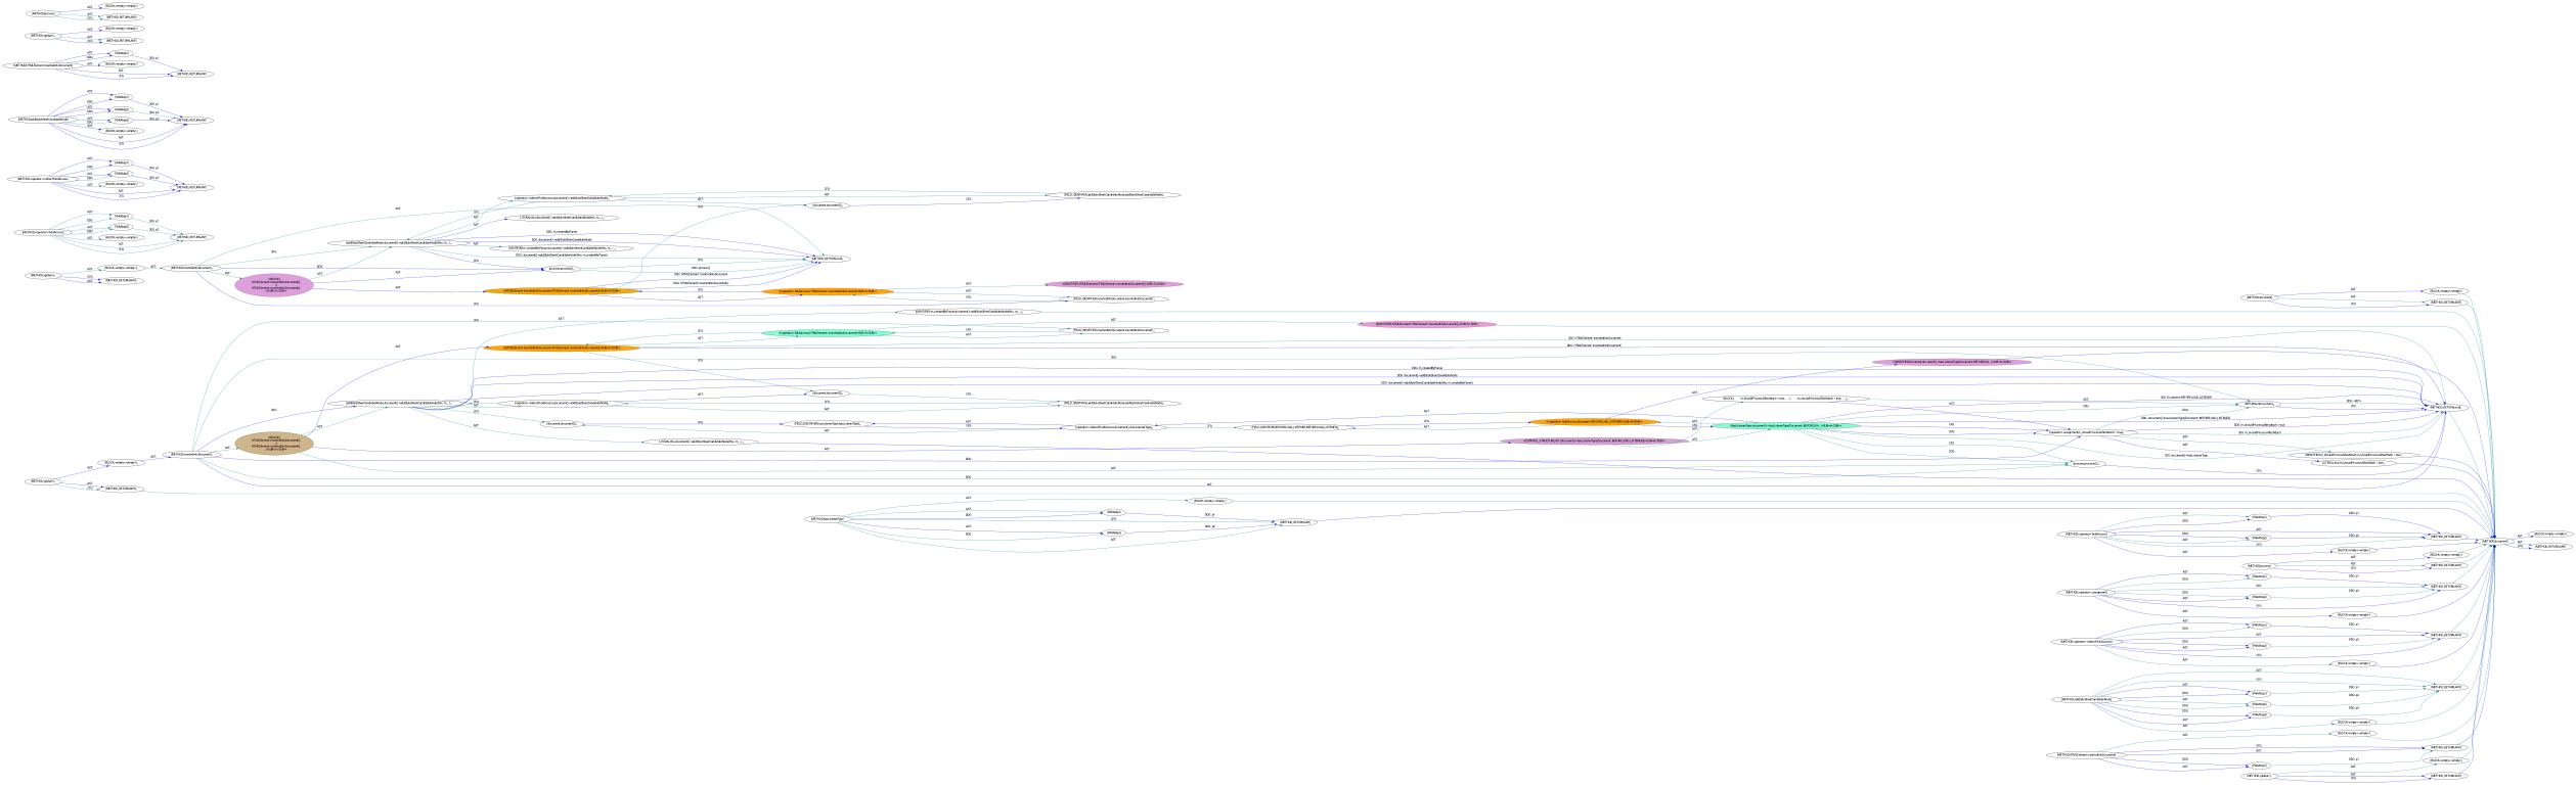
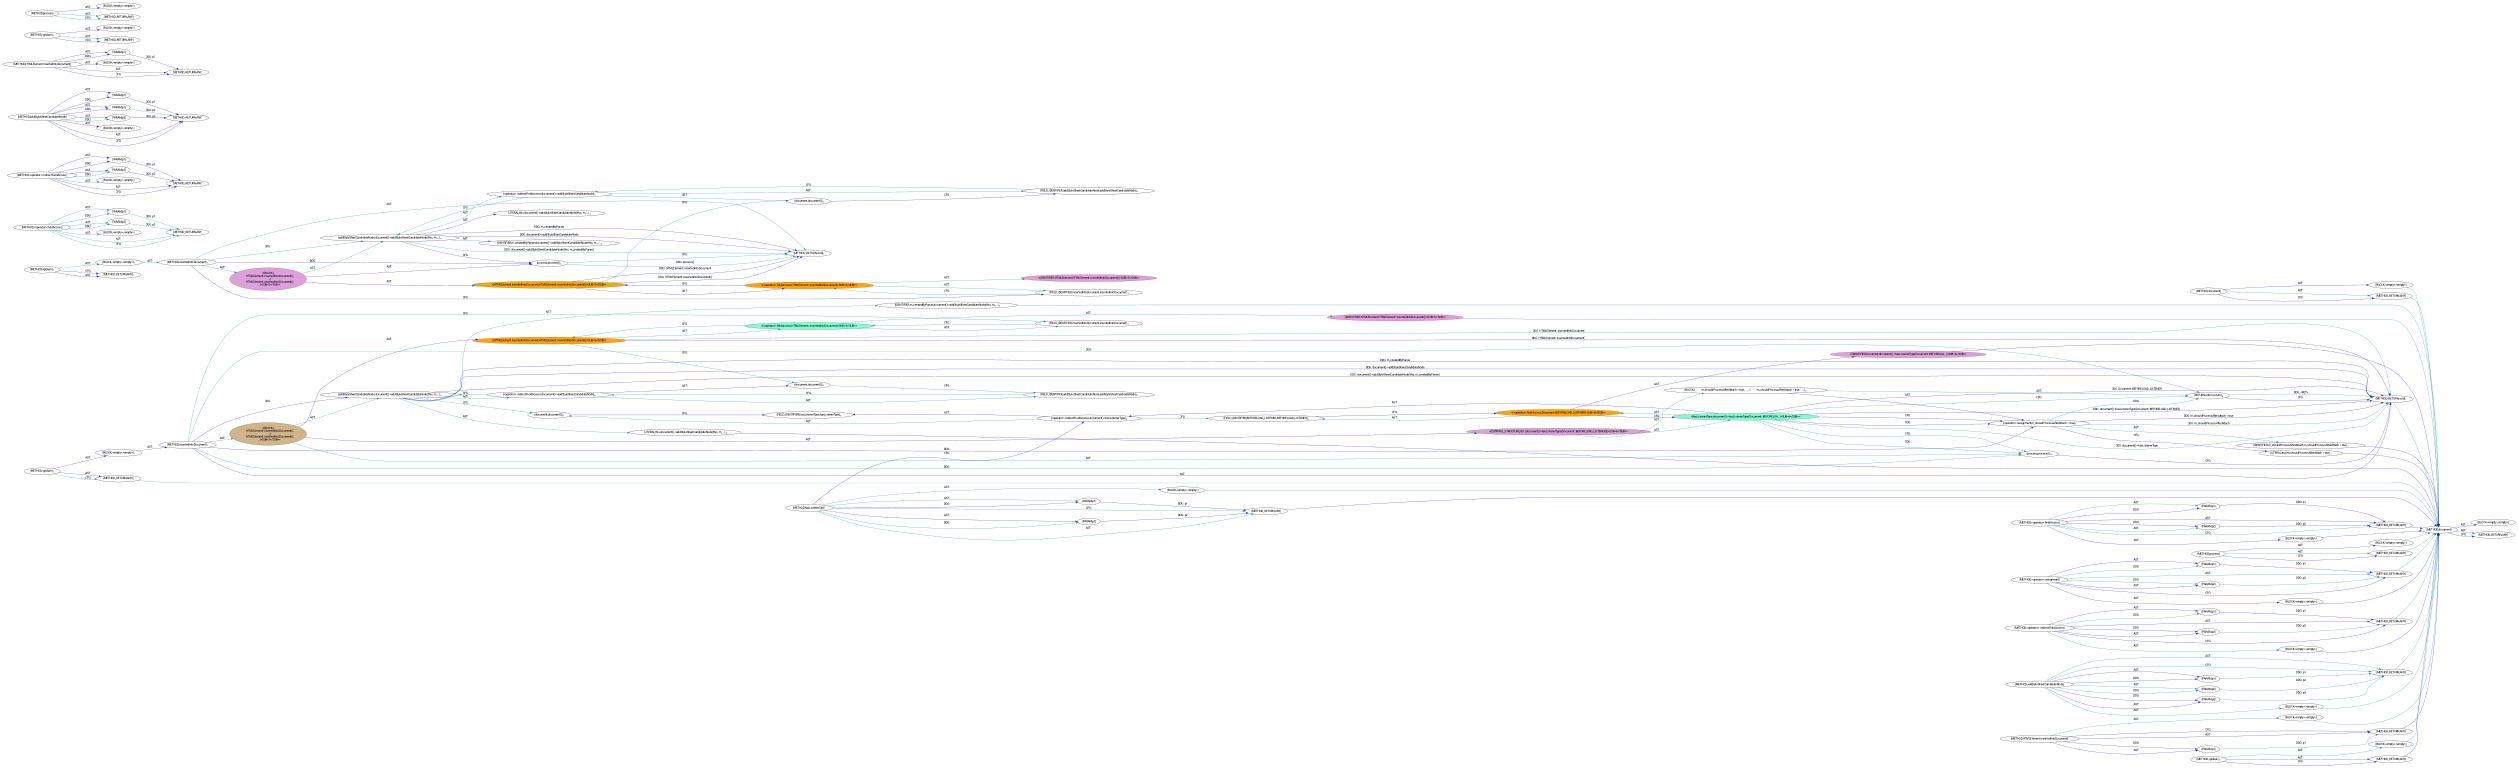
  digraph {
    fontname=Roboto
    rankdir=LR
    node [fontname=Roboto]
    edge [color=blue fontname=Roboto]
    n1 [label=<(METHOD,document)>]
    n2 [label=<(BLOCK,&lt;empty&gt;,&lt;empty&gt;)>]
    n3 [label=<(METHOD_RETURN,ANY)>]
    n4 [label=<(METHOD,document)>]
    n5 [label=<(BLOCK,&lt;empty&gt;,&lt;empty&gt;)>]
    n6 [label=<(METHOD_RETURN,ANY)>]
    n7 [label=<(METHOD,&lt;global&gt;)<SUB>1</SUB>>]
    n8 [label=<(BLOCK,&lt;empty&gt;,&lt;empty&gt;)<SUB>1</SUB>>]
    n9 [label=<(METHOD_RETURN,ANY)<SUB>1</SUB>>]
    n10 [label=<(METHOD,insertedIntoDocument)<SUB>1</SUB>>]
    n11 [color=darkgreen fillcolor=tan label="<(BLOCK,{\n     HTMLElement::insertedIntoDocument();\n   ...,{\n     HTMLElement::insertedIntoDocument();\n   ...)<SUB>2</SUB>>" style=filled]
    n12 [label=<(FIELD_IDENTIFIER,insertedIntoDocument,insertedIntoDocument)<SUB>3</SUB>>]
    n13 [label=<(addStyleSheetCandidateNode,document()-&gt;addStyleSheetCandidateNode(this, m_...)<SUB>4</SUB>>]
    n14 [label=<(&lt;operator&gt;.assignment,m_shouldProcessAfterAttach = true)<SUB>7</SUB>>]
    n15 [label=<(RETURN,return;,return;)<SUB>8</SUB>>]
    n16 [label=<(process,process())<SUB>10</SUB>>]
    n17 [label=<(METHOD_RETURN,void)<SUB>1</SUB>>]
    n18 [color=brown fillcolor=orange label="<(HTMLElement.insertedIntoDocument,HTMLElement::insertedIntoDocument())<SUB>3</SUB>>" style=filled]
    n19 [color=darkgreen fillcolor=plum label="<(CONTROL_STRUCTURE,IF,if (document()-&gt;hasListenerType(Document::BEFORELOAD_LISTENER)))<SUB>6</SUB>>" style=filled]
    n20 [color=darkgreen fillcolor=aquamarine label="<(&lt;operator&gt;.fieldAccess,HTMLElement::insertedIntoDocument)<SUB>3</SUB>>" style=filled]
    n21 [label=<(&lt;operator&gt;.indirectFieldAccess,document()-&gt;addStyleSheetCandidateNode)<SUB>4</SUB>>]
    n22 [label=<(LITERAL,this,document()-&gt;addStyleSheetCandidateNode(this, m_...)<SUB>4</SUB>>]
    n23 [label=<(IDENTIFIER,m_createdByParser,document()-&gt;addStyleSheetCandidateNode(this, m_...)<SUB>4</SUB>>]
    n24 [label=<(document,document())<SUB>6</SUB>>]
    n25 [label=<(IDENTIFIER,m_shouldProcessAfterAttach,m_shouldProcessAfterAttach = true)<SUB>7</SUB>>]
    n26 [label=<(LITERAL,true,m_shouldProcessAfterAttach = true)<SUB>7</SUB>>]
    n27 [label=<(document,document())<SUB>4</SUB>>]
    n28 [color=brown fillcolor=aquamarine label="<(hasListenerType,document()-&gt;hasListenerType(Document::BEFORELOA...)<SUB>6</SUB>>" style=filled]
    n29 [label=<(BLOCK,{         m_shouldProcessAfterAttach = true;   ...,{         m_shouldProcessAfterAttach = true;   ...)<SUB>6</SUB>>]
    n30 [color=red fillcolor=plum label="<(IDENTIFIER,HTMLElement,HTMLElement::insertedIntoDocument())<SUB>3</SUB>>" style=filled]
    n31 [label=<(FIELD_IDENTIFIER,addStyleSheetCandidateNode,addStyleSheetCandidateNode)<SUB>4</SUB>>]
    n32 [label=<(FIELD_IDENTIFIER,hasListenerType,hasListenerType)<SUB>6</SUB>>]
    n33 [label=<(&lt;operator&gt;.indirectFieldAccess,document()-&gt;hasListenerType)<SUB>6</SUB>>]
    n34 [color=brown fillcolor=orange label="<(&lt;operator&gt;.fieldAccess,Document::BEFORELOAD_LISTENER)<SUB>6</SUB>>" style=filled]
    n35 [label=<(FIELD_IDENTIFIER,BEFORELOAD_LISTENER,BEFORELOAD_LISTENER)<SUB>6</SUB>>]
    n36 [color=brown fillcolor=plum label="<(IDENTIFIER,Document,document()-&gt;hasListenerType(Document::BEFORELOA...)<SUB>6</SUB>>" style=filled]
    n37 [label=<(METHOD,&lt;operator&gt;.fieldAccess)>]
    n38 [label=<(PARAM,p1)>]
    n39 [label=<(PARAM,p2)>]
    n40 [label=<(BLOCK,&lt;empty&gt;,&lt;empty&gt;)>]
    n41 [label=<(METHOD_RETURN,ANY)>]
    n42 [label=<(METHOD,process)>]
    n43 [label=<(BLOCK,&lt;empty&gt;,&lt;empty&gt;)>]
    n44 [label=<(METHOD_RETURN,ANY)>]
    n45 [label=<(METHOD,&lt;operator&gt;.assignment)>]
    n46 [label=<(PARAM,p1)>]
    n47 [label=<(PARAM,p2)>]
    n48 [label=<(BLOCK,&lt;empty&gt;,&lt;empty&gt;)>]
    n49 [label=<(METHOD_RETURN,ANY)>]
    n50 [label=<(METHOD,&lt;operator&gt;.indirectFieldAccess)>]
    n51 [label=<(PARAM,p1)>]
    n52 [label=<(PARAM,p2)>]
    n53 [label=<(BLOCK,&lt;empty&gt;,&lt;empty&gt;)>]
    n54 [label=<(METHOD_RETURN,ANY)>]
    n55 [label=<(METHOD,addStyleSheetCandidateNode)>]
    n56 [label=<(PARAM,p1)>]
    n57 [label=<(PARAM,p2)>]
    n58 [label=<(PARAM,p3)>]
    n59 [label=<(BLOCK,&lt;empty&gt;,&lt;empty&gt;)>]
    n60 [label=<(METHOD_RETURN,ANY)>]
    n61 [label=<(METHOD,HTMLElement.insertedIntoDocument)>]
    n62 [label=<(PARAM,p1)>]
    n63 [label=<(BLOCK,&lt;empty&gt;,&lt;empty&gt;)>]
    n64 [label=<(METHOD_RETURN,ANY)>]
    n65 [label=<(METHOD,&lt;global&gt;)<SUB>1</SUB>>]
    n66 [label=<(BLOCK,&lt;empty&gt;,&lt;empty&gt;)>]
    n67 [label=<(METHOD_RETURN,ANY)>]
    n68 [label=<(METHOD,hasListenerType)>]
    n69 [label=<(PARAM,p1)>]
    n70 [label=<(PARAM,p2)>]
    n71 [label=<(BLOCK,&lt;empty&gt;,&lt;empty&gt;)>]
    n72 [label=<(METHOD_RETURN,ANY)>]
    n73 [label=<(METHOD,&lt;global&gt;)<SUB>1</SUB>>]
    n74 [label=<(BLOCK,&lt;empty&gt;,&lt;empty&gt;)<SUB>1</SUB>>]
    n75 [label=<(METHOD_RETURN,ANY)<SUB>1</SUB>>]
    n76 [label=<(METHOD,insertedIntoDocument)<SUB>1</SUB>>]
    n77 [color=brown fillcolor=plum label="<(BLOCK,{\n     HTMLElement::insertedIntoDocument();\n   ...,{\n     HTMLElement::insertedIntoDocument();\n   ...)<SUB>2</SUB>>" style=filled]
    n78 [label=<(FIELD_IDENTIFIER,insertedIntoDocument,insertedIntoDocument)<SUB>3</SUB>>]
    n79 [label=<(addStyleSheetCandidateNode,document()-&gt;addStyleSheetCandidateNode(this, m_...)<SUB>4</SUB>>]
    n80 [label=<(process,process())<SUB>6</SUB>>]
    n81 [label=<(METHOD_RETURN,void)<SUB>1</SUB>>]
    n82 [color=darkgreen fillcolor=orange label="<(HTMLElement.insertedIntoDocument,HTMLElement::insertedIntoDocument())<SUB>3</SUB>>" style=filled]
    n83 [color=red fillcolor=orange label="<(&lt;operator&gt;.fieldAccess,HTMLElement::insertedIntoDocument)<SUB>3</SUB>>" style=filled]
    n84 [label=<(&lt;operator&gt;.indirectFieldAccess,document()-&gt;addStyleSheetCandidateNode)<SUB>4</SUB>>]
    n85 [label=<(LITERAL,this,document()-&gt;addStyleSheetCandidateNode(this, m_...)<SUB>4</SUB>>]
    n86 [label=<(IDENTIFIER,m_createdByParser,document()-&gt;addStyleSheetCandidateNode(this, m_...)<SUB>4</SUB>>]
    n87 [label=<(document,document())<SUB>4</SUB>>]
    n88 [color=brown fillcolor=plum label="<(IDENTIFIER,HTMLElement,HTMLElement::insertedIntoDocument())<SUB>3</SUB>>" style=filled]
    n89 [label=<(FIELD_IDENTIFIER,addStyleSheetCandidateNode,addStyleSheetCandidateNode)<SUB>4</SUB>>]
    n90 [label=<(METHOD,&lt;operator&gt;.fieldAccess)>]
    n91 [label=<(PARAM,p1)>]
    n92 [label=<(PARAM,p2)>]
    n93 [label=<(BLOCK,&lt;empty&gt;,&lt;empty&gt;)>]
    n94 [label=<(METHOD_RETURN,ANY)>]
    n95 [label=<(METHOD,&lt;operator&gt;.indirectFieldAccess)>]
    n96 [label=<(PARAM,p1)>]
    n97 [label=<(PARAM,p2)>]
    n98 [label=<(BLOCK,&lt;empty&gt;,&lt;empty&gt;)>]
    n99 [label=<(METHOD_RETURN,ANY)>]
    n100 [label=<(METHOD,addStyleSheetCandidateNode)>]
    n101 [label=<(PARAM,p1)>]
    n102 [label=<(PARAM,p2)>]
    n103 [label=<(PARAM,p3)>]
    n104 [label=<(BLOCK,&lt;empty&gt;,&lt;empty&gt;)>]
    n105 [label=<(METHOD_RETURN,ANY)>]
    n106 [label=<(METHOD,HTMLElement.insertedIntoDocument)>]
    n107 [label=<(PARAM,p1)>]
    n108 [label=<(BLOCK,&lt;empty&gt;,&lt;empty&gt;)>]
    n109 [label=<(METHOD_RETURN,ANY)>]
    n110 [label=<(METHOD,&lt;global&gt;)<SUB>1</SUB>>]
    n111 [label=<(BLOCK,&lt;empty&gt;,&lt;empty&gt;)>]
    n112 [label=<(METHOD_RETURN,ANY)>]
    n113 [label=<(METHOD,process)>]
    n114 [label=<(BLOCK,&lt;empty&gt;,&lt;empty&gt;)>]
    n115 [label=<(METHOD_RETURN,ANY)>]
    n1 -> n2 [label="AST: "]
    n1 -> n3 [color=teal label="AST: "]
    n1 -> n3 [label="CFG: "]
    n2 -> n4 [color=teal]
    n3 -> n4 [color=teal]
    n4 -> n5 [label="AST: "]
    n4 -> n6 [color=teal label="AST: "]
    n4 -> n6 [label="CFG: "]
    n7 -> n8 [label="AST: "]
    n7 -> n9 [label="AST: "]
    n7 -> n9 [color=teal label="CFG: "]
    n8 -> n10 [label="AST: "]
    n9 -> n4 [color=teal]
    n10 -> n11 [color=teal label="AST: "]
    n10 -> n12 [color=teal label="CFG: "]
    n10 -> n13 [label="DDG: "]
    n10 -> n14 [label="DDG: "]
    n10 -> n15 [color=teal label="DDG: "]
    n10 -> n16 [color=teal label="DDG: "]
    n10 -> n17 [label="AST: "]
    n11 -> n13 [color=teal label="AST: "]
    n11 -> n16 [color=teal label="AST: "]
    n11 -> n18 [label="AST: "]
    n11 -> n19 [label="AST: "]
    n12 -> n20 [color=teal label="CFG: "]
    n13 -> n17 [label="DDG: document()-&gt;addStyleSheetCandidateNode"]
    n13 -> n17 [label="DDG: document()-&gt;addStyleSheetCandidateNode(this, m_createdByParser)"]
    n13 -> n17 [label="DDG: m_createdByParser"]
    n13 -> n21 [color=teal label="AST: "]
    n13 -> n22 [color=teal label="AST: "]
    n13 -> n23 [color=teal label="AST: "]
    n13 -> n24 [color=teal label="CFG: "]
    n14 -> n15 [color=teal label="DDG: "]
    n14 -> n17 [label="DDG: m_shouldProcessAfterAttach = true"]
    n14 -> n17 [color=teal label="DDG: m_shouldProcessAfterAttach"]
    n14 -> n25 [color=teal label="AST: "]
-   n14 -> n26 [label="AST: "]
+   n14 -> n26 [label="CFG: "]
    n15 -> n17 [label="CFG: "]
    n15 -> n17 [color=teal label="DDG: &lt;RET&gt;"]
    n16 -> n17 [label="CFG: "]
    n17 -> n4 [color=teal]
    n18 -> n17 [color=teal label="DDG: HTMLElement::insertedIntoDocument"]
    n18 -> n17 [label="DDG: HTMLElement::insertedIntoDocument()"]
    n18 -> n20 [color=teal label="AST: "]
    n18 -> n27 [color=teal label="CFG: "]
    n19 -> n28 [color=teal label="AST: "]
    n19 -> n29 [color=teal label="AST: "]
    n20 -> n12 [color=teal label="AST: "]
    n20 -> n18 [color=teal label="CFG: "]
    n20 -> n30 [color=teal label="AST: "]
    n21 -> n13 [color=teal label="CFG: "]
    n21 -> n27 [label="AST: "]
    n21 -> n31 [color=teal label="AST: "]
    n22 -> n4
    n23 -> n4 [color=teal]
    n24 -> n32 [label="CFG: "]
    n25 -> n4
    n26 -> n4
    n27 -> n31 [color=teal label="CFG: "]
    n28 -> n14 [label="CFG: "]
    n28 -> n14 [label="CDG: "]
    n28 -> n15 [color=teal label="CDG: "]
    n28 -> n16 [color=teal label="CFG: "]
    n28 -> n16 [color=teal label="CDG: "]
    n28 -> n17 [color=teal label="DDG: document()-&gt;hasListenerType"]
    n28 -> n17 [label="DDG: Document::BEFORELOAD_LISTENER"]
    n28 -> n17 [label="DDG: document()-&gt;hasListenerType(Document::BEFORELOAD_LISTENER)"]
    n28 -> n33 [label="AST: "]
    n28 -> n34 [color=teal label="AST: "]
    n29 -> n14 [label="AST: "]
    n29 -> n15 [color=teal label="AST: "]
    n30 -> n4 [color=teal]
    n31 -> n21 [color=teal label="CFG: "]
-   n32 -> n33 [label="CFG: "]
+   n68 -> n33 [label="CFG: "]
    n33 -> n24 [color=teal label="AST: "]
    n33 -> n32 [label="AST: "]
    n33 -> n35 [color=teal label="CFG: "]
    n34 -> n28 [label="CFG: "]
    n34 -> n35 [color=teal label="AST: "]
    n34 -> n36 [label="AST: "]
    n35 -> n34 [label="CFG: "]
    n36 -> n4
    n37 -> n38 [color=teal label="AST: "]
    n37 -> n38 [label="DDG: "]
    n37 -> n39 [color=teal label="AST: "]
    n37 -> n39 [label="DDG: "]
    n37 -> n40 [label="AST: "]
    n37 -> n41 [label="AST: "]
    n37 -> n41 [color=teal label="CFG: "]
    n38 -> n41 [label="DDG: p1"]
    n39 -> n41 [label="DDG: p2"]
    n40 -> n4
    n41 -> n4
    n42 -> n43 [label="AST: "]
    n42 -> n44 [color=teal label="AST: "]
    n42 -> n44 [label="CFG: "]
    n43 -> n4 [color=teal]
    n44 -> n4 [color=teal]
    n45 -> n46 [label="AST: "]
    n45 -> n46 [color=teal label="DDG: "]
    n45 -> n47 [label="AST: "]
    n45 -> n47 [color=teal label="DDG: "]
    n45 -> n48 [label="AST: "]
    n45 -> n49 [color=teal label="AST: "]
    n45 -> n49 [label="CFG: "]
    n46 -> n49 [label="DDG: p1"]
    n47 -> n49 [color=teal label="DDG: p2"]
    n48 -> n4
    n49 -> n4 [color=teal]
    n50 -> n51 [label="AST: "]
    n50 -> n51 [color=teal label="DDG: "]
    n50 -> n52 [label="AST: "]
    n50 -> n52 [label="DDG: "]
    n50 -> n53 [color=teal label="AST: "]
    n50 -> n54 [label="AST: "]
    n50 -> n54 [label="CFG: "]
    n51 -> n54 [label="DDG: p1"]
    n52 -> n54 [color=teal label="DDG: p2"]
    n53 -> n4
    n54 -> n4 [color=teal]
    n55 -> n56 [label="AST: "]
    n55 -> n56 [label="DDG: "]
    n55 -> n57 [color=teal label="AST: "]
    n55 -> n57 [color=teal label="DDG: "]
    n55 -> n58 [label="AST: "]
    n55 -> n58 [label="DDG: "]
    n55 -> n59 [color=teal label="AST: "]
    n55 -> n60 [color=teal label="AST: "]
    n55 -> n60 [color=teal label="CFG: "]
    n56 -> n60 [color=teal label="DDG: p1"]
    n57 -> n60 [color=teal label="DDG: p2"]
    n58 -> n60 [color=teal label="DDG: p3"]
    n59 -> n4 [color=teal]
    n60 -> n4 [color=teal]
    n61 -> n62 [label="AST: "]
    n61 -> n62 [label="DDG: "]
    n61 -> n63 [color=teal label="AST: "]
    n61 -> n64 [label="AST: "]
    n61 -> n64 [label="CFG: "]
    n62 -> n64 [color=teal label="DDG: p1"]
    n63 -> n4 [color=teal]
    n64 -> n4
    n65 -> n66 [color=teal label="AST: "]
    n65 -> n67 [label="AST: "]
    n65 -> n67 [label="CFG: "]
    n66 -> n4 [color=teal]
    n67 -> n4
    n68 -> n69 [color=teal label="AST: "]
    n68 -> n69 [label="DDG: "]
    n68 -> n70 [label="AST: "]
    n68 -> n70 [color=teal label="DDG: "]
    n68 -> n71 [color=teal label="AST: "]
    n68 -> n72 [color=teal label="AST: "]
    n68 -> n72 [color=teal label="CFG: "]
    n69 -> n72 [label="DDG: p1"]
    n70 -> n72 [label="DDG: p2"]
    n71 -> n4 [color=teal]
    n72 -> n4
    n73 -> n74 [color=teal label="AST: "]
    n73 -> n75 [label="AST: "]
    n73 -> n75 [label="CFG: "]
    n74 -> n76 [color=teal label="AST: "]
    n76 -> n77 [color=teal label="AST: "]
    n76 -> n78 [label="CFG: "]
    n76 -> n79 [color=teal label="DDG: "]
    n76 -> n80 [label="DDG: "]
    n76 -> n81 [color=teal label="AST: "]
    n77 -> n79 [color=teal label="AST: "]
    n77 -> n80 [label="AST: "]
    n77 -> n82 [label="AST: "]
    n78 -> n83 [color=teal label="CFG: "]
    n79 -> n80 [label="CFG: "]
    n79 -> n81 [label="DDG: document()-&gt;addStyleSheetCandidateNode"]
    n79 -> n81 [color=teal label="DDG: document()-&gt;addStyleSheetCandidateNode(this, m_createdByParser)"]
    n79 -> n81 [label="DDG: m_createdByParser"]
    n79 -> n84 [color=teal label="AST: "]
    n79 -> n85 [label="AST: "]
    n79 -> n86 [color=teal label="AST: "]
    n80 -> n81 [color=teal label="CFG: "]
    n80 -> n81 [color=teal label="DDG: process()"]
    n82 -> n81 [label="DDG: HTMLElement::insertedIntoDocument"]
    n82 -> n81 [label="DDG: HTMLElement::insertedIntoDocument()"]
    n82 -> n83 [label="AST: "]
    n82 -> n87 [color=teal label="CFG: "]
    n83 -> n78 [color=teal label="AST: "]
    n83 -> n82 [label="CFG: "]
    n83 -> n88 [color=teal label="AST: "]
    n84 -> n79 [color=teal label="CFG: "]
    n84 -> n87 [color=teal label="AST: "]
    n84 -> n89 [color=teal label="AST: "]
    n87 -> n89 [label="CFG: "]
    n89 -> n84 [color=teal label="CFG: "]
    n90 -> n91 [color=teal label="AST: "]
    n90 -> n91 [color=teal label="DDG: "]
    n90 -> n92 [color=teal label="AST: "]
    n90 -> n92 [color=teal label="DDG: "]
    n90 -> n93 [color=teal label="AST: "]
    n90 -> n94 [color=teal label="AST: "]
    n90 -> n94 [color=teal label="CFG: "]
    n91 -> n94 [color=teal label="DDG: p1"]
    n92 -> n94 [color=teal label="DDG: p2"]
    n95 -> n96 [label="AST: "]
    n95 -> n96 [label="DDG: "]
    n95 -> n97 [label="AST: "]
    n95 -> n97 [color=teal label="DDG: "]
    n95 -> n98 [color=teal label="AST: "]
    n95 -> n99 [label="AST: "]
    n95 -> n99 [label="CFG: "]
    n96 -> n99 [label="DDG: p1"]
    n97 -> n99 [label="DDG: p2"]
    n100 -> n101 [label="AST: "]
    n100 -> n101 [label="DDG: "]
    n100 -> n102 [label="AST: "]
    n100 -> n102 [label="DDG: "]
    n100 -> n103 [label="AST: "]
    n100 -> n103 [color=teal label="DDG: "]
    n100 -> n104 [label="AST: "]
    n100 -> n105 [label="AST: "]
    n100 -> n105 [label="CFG: "]
    n101 -> n105 [label="DDG: p1"]
    n102 -> n105 [color=teal label="DDG: p2"]
    n103 -> n105 [label="DDG: p3"]
    n106 -> n107 [label="AST: "]
    n106 -> n107 [label="DDG: "]
    n106 -> n108 [label="AST: "]
    n106 -> n109 [label="AST: "]
    n106 -> n109 [label="CFG: "]
    n107 -> n109 [label="DDG: p1"]
    n110 -> n111 [label="AST: "]
    n110 -> n112 [color=teal label="AST: "]
    n110 -> n112 [label="CFG: "]
    n113 -> n114 [label="AST: "]
    n113 -> n115 [color=teal label="AST: "]
    n113 -> n115 [color=teal label="CFG: "]
  }
